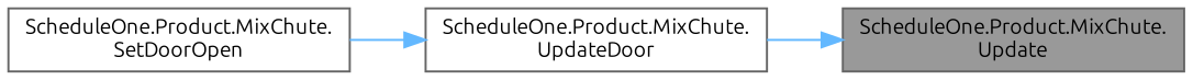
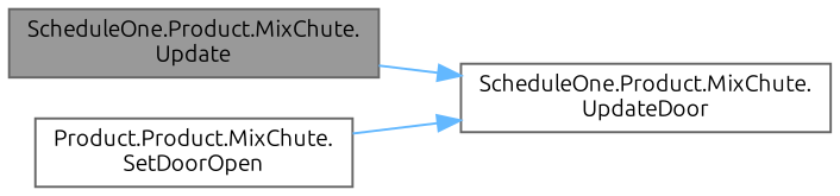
  digraph {
    fontname=Ubuntu
    rankdir=LR
    node [color=grey40 fillcolor=white fontname=Ubuntu fontsize=10 shape=box style=filled]
    edge [color=steelblue1 fontname=Ubuntu fontsize=10 labelfontname=Helvetica labelfontsize=10 style=solid]
    n1 [color=gray40 fillcolor=grey60 fontcolor=black height=0.2 label="ScheduleOne.Product.MixChute.\lUpdate" width=0.4]
    n2 [height=0.2 label="ScheduleOne.Product.MixChute.\lUpdateDoor" width=0.4]
-   n3 [height=0.2 label="ScheduleOne.Product.MixChute.\lSetDoorOpen" width=0.4]
-   n2 -> n1
+   n3 [height=0.2 label="Product.Product.MixChute.\lSetDoorOpen" width=0.4]
+   n1 -> n2
    n3 -> n2
  }
